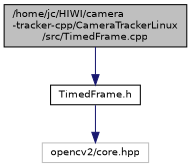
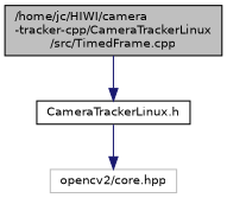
  digraph {
    node [color=black fillcolor=white fontname=Helvetica fontsize=10 shape=record style=filled]
    edge [color=midnightblue fontname=Helvetica fontsize=10 labelfontname=Helvetica labelfontsize=10 style=solid]
    n1 [fillcolor=grey75 fontcolor=black height=0.2 label="/home/jc/HIWI/camera\l-tracker-cpp/CameraTrackerLinux\l/src/TimedFrame.cpp" width=0.4]
-   n2 [height=0.2 label="TimedFrame.h" width=0.4]
+   n2 [height=0.2 label="CameraTrackerLinux.h" width=0.4]
    n3 [color=grey75 height=0.2 label="opencv2/core.hpp" width=0.4]
    n1 -> n2
    n2 -> n3
  }
